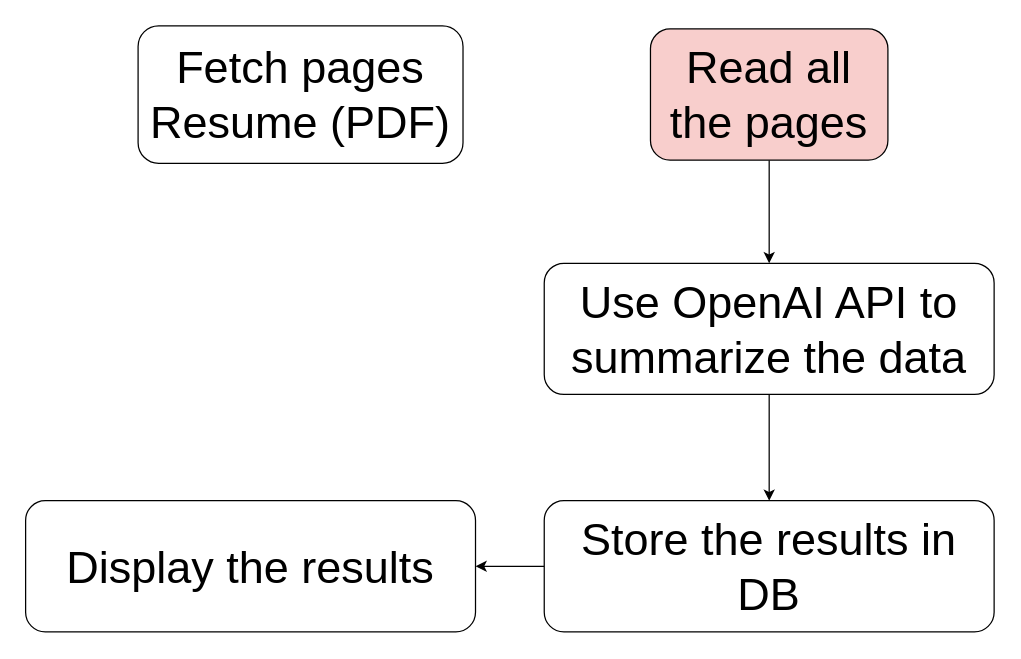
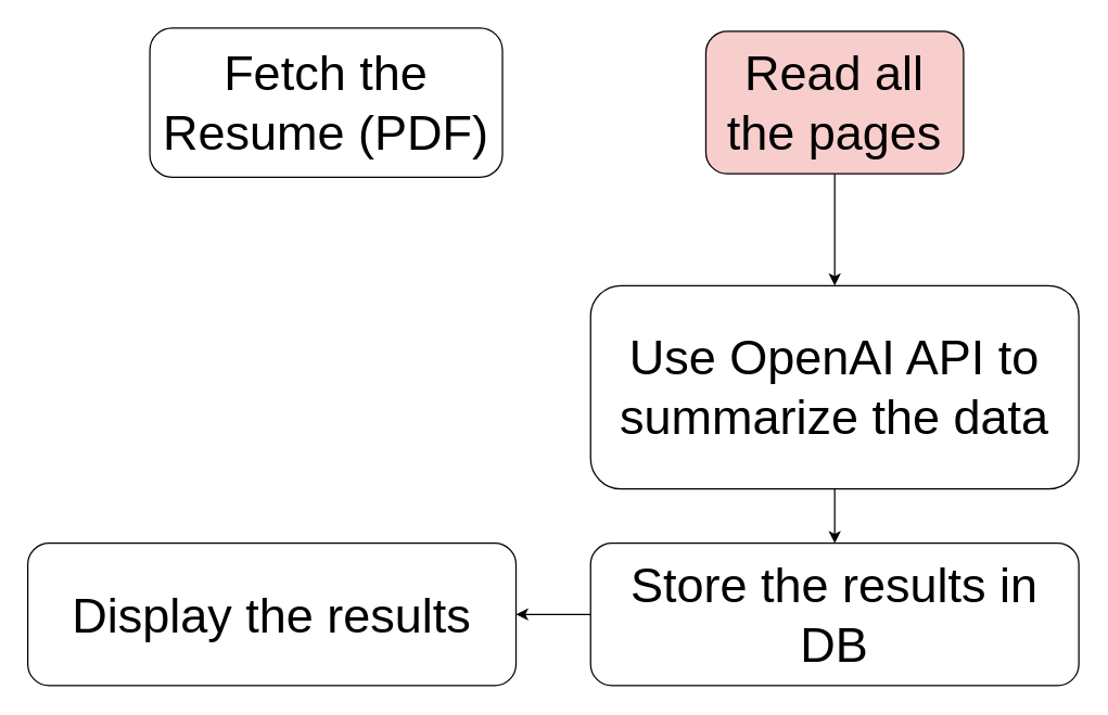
  <mxCell id="0" />
  <mxCell id="1" parent="0" />
- <mxCell id="2" value="&lt;font style=&quot;font-size: 36px;&quot;&gt;Fetch pages Resume (PDF)&lt;/font&gt;" style="rounded=1;whiteSpace=wrap;html=1;" parent="1" vertex="1"><mxGeometry x="110" y="20" width="260" height="110" as="geometry" /></mxCell>
+ <mxCell id="2" value="&lt;font style=&quot;font-size: 36px;&quot;&gt;Fetch the Resume (PDF)&lt;/font&gt;" style="rounded=1;whiteSpace=wrap;html=1;" parent="1" vertex="1"><mxGeometry x="110" y="20" width="260" height="110" as="geometry" /></mxCell>
  <mxCell id="3" style="edgeStyle=none;html=1;entryX=0.5;entryY=0;entryDx=0;entryDy=0;fontSize=36;" parent="1" source="4" target="6" edge="1"><mxGeometry relative="1" as="geometry" /></mxCell>
  <mxCell id="4" value="&lt;font style=&quot;font-size: 36px;&quot;&gt;Read all the pages&lt;/font&gt;" style="whiteSpace=wrap;html=1;rounded=1;fillColor=#f8cecc;" parent="1" vertex="1"><mxGeometry x="520" y="22.5" width="190" height="105" as="geometry" /></mxCell>
  <mxCell id="5" style="edgeStyle=none;html=1;entryX=0.5;entryY=0;entryDx=0;entryDy=0;fontSize=36;" parent="1" source="6" target="8" edge="1"><mxGeometry relative="1" as="geometry" /></mxCell>
- <mxCell id="6" value="&lt;font style=&quot;font-size: 36px;&quot;&gt;Use OpenAI API to summarize the data&lt;/font&gt;" style="whiteSpace=wrap;html=1;rounded=1;" parent="1" vertex="1"><mxGeometry x="435" y="210" width="360" height="105" as="geometry" /></mxCell>
+ <mxCell id="6" value="&lt;font style=&quot;font-size: 36px;&quot;&gt;Use OpenAI API to summarize the data&lt;/font&gt;" style="whiteSpace=wrap;html=1;rounded=1;" parent="1" vertex="1"><mxGeometry x="435" y="210" width="360" height="150" as="geometry" /></mxCell>
  <mxCell id="7" style="edgeStyle=none;html=1;entryX=1;entryY=0.5;entryDx=0;entryDy=0;fontSize=36;" parent="1" source="8" target="9" edge="1"><mxGeometry relative="1" as="geometry" /></mxCell>
  <mxCell id="8" value="&lt;font style=&quot;font-size: 36px;&quot;&gt;Store the results in DB&lt;/font&gt;" style="whiteSpace=wrap;html=1;rounded=1;" parent="1" vertex="1"><mxGeometry x="435" y="400" width="360" height="105" as="geometry" /></mxCell>
  <mxCell id="9" value="&lt;font style=&quot;font-size: 36px;&quot;&gt;Display the results&lt;/font&gt;" style="whiteSpace=wrap;html=1;rounded=1;" parent="1" vertex="1"><mxGeometry x="20" y="400" width="360" height="105" as="geometry" /></mxCell>
